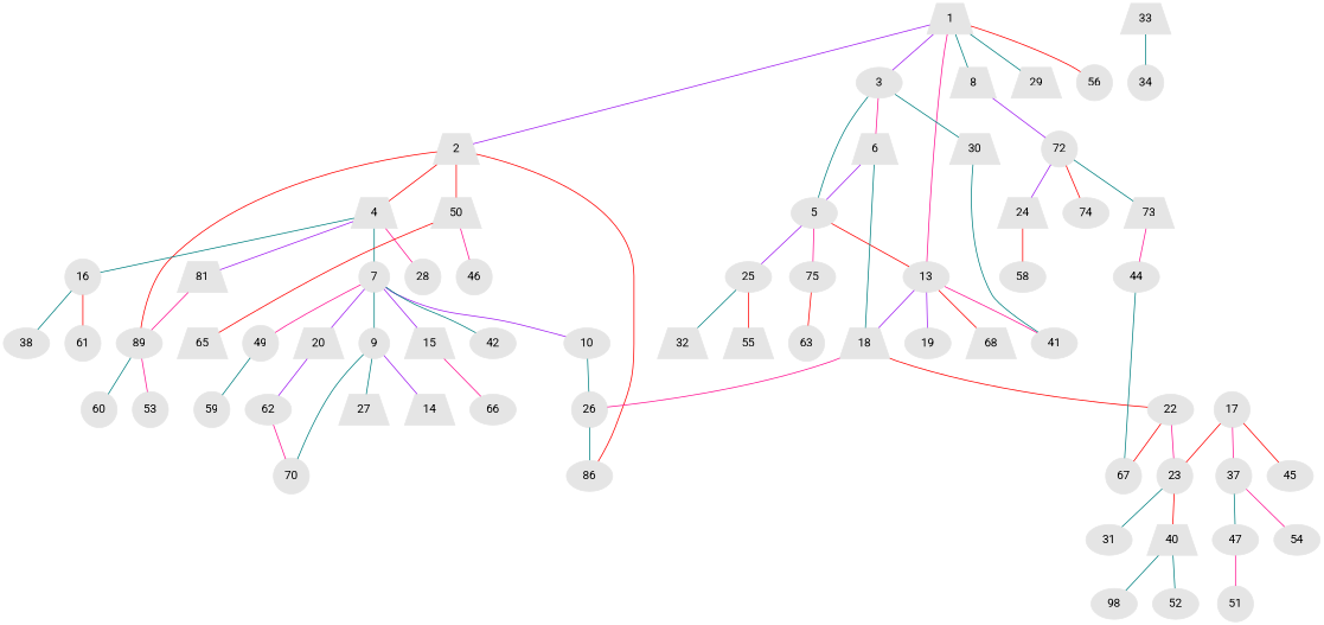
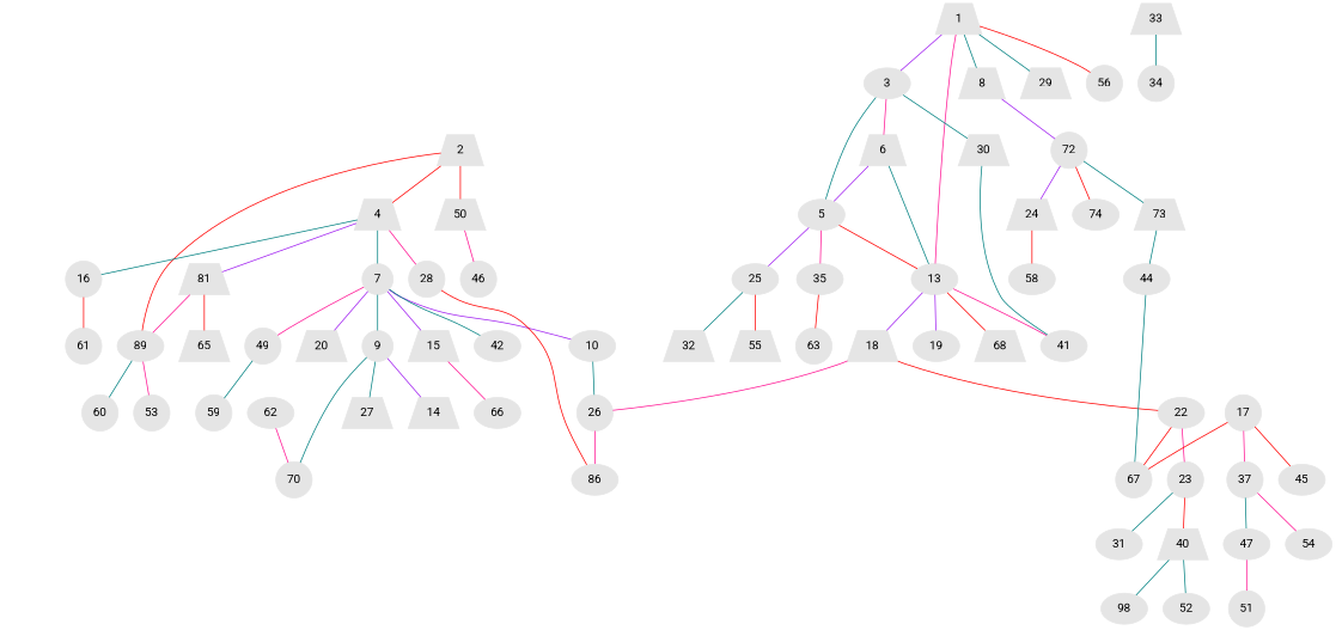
  graph {
    fontname=Roboto
    node [color=gray90 fontname=Roboto shape=ellipse style=filled]
    edge [color=teal fontname=Roboto]
    1 [shape=trapezium]
    2 [shape=trapezium]
    3
    8 [shape=trapezium]
    13
    29 [shape=trapezium]
    56 [shape=circle]
    4 [shape=trapezium]
    n9 [label=86]
    n10 [label=89]
    50 [shape=trapezium]
    5
    6 [shape=trapezium]
    30 [shape=trapezium]
    n15 [label=72 shape=circle]
    18 [shape=trapezium]
    19
    41
    68 [shape=trapezium]
    7 [shape=circle]
    16 [shape=circle]
    n22 [label=81 shape=trapezium]
    28 [shape=circle]
    53 [shape=circle]
    60 [shape=circle]
    46 [shape=circle]
    65 [shape=trapezium]
    25
-   35 [label=75]
+   35
    9 [shape=circle]
    10
    15 [shape=trapezium]
    20 [shape=trapezium]
    49 [shape=circle]
    42
-   38
    61 [shape=circle]
    32 [shape=trapezium]
    55 [shape=trapezium]
    63 [shape=circle]
    26 [shape=circle]
    22
    33 [shape=trapezium]
    34 [shape=circle]
    14 [shape=trapezium]
    27 [shape=trapezium]
    70 [shape=circle]
    66
    62
    59 [shape=circle]
    24 [shape=trapezium]
    n52 [label=73 shape=trapezium]
    n53 [label=74]
    58
    44
    17 [shape=circle]
    23 [shape=circle]
    37 [shape=circle]
    45
    31
    40 [shape=trapezium]
    47
    54
    67 [shape=circle]
    52
    n66 [label=98]
    51 [shape=circle]
-   1 -- 2 [color=purple]
    1 -- 3 [color=purple]
    1 -- 8
    1 -- 13 [color=deeppink]
    1 -- 29
    1 -- 56 [color=red]
    2 -- 4 [color=red]
-   2 -- n9 [color=red]
+   28 -- n9 [color=red]
    2 -- n10 [color=red]
    2 -- 50 [color=red]
    3 -- 5
    3 -- 6 [color=deeppink]
    3 -- 30
    8 -- n15 [color=purple]
    13 -- 18 [color=purple]
    13 -- 19 [color=purple]
    13 -- 41 [color=deeppink]
    13 -- 68 [color=red]
    4 -- 7
    4 -- 16
    4 -- n22 [color=purple]
    4 -- 28 [color=deeppink]
    n10 -- 53 [color=deeppink]
    n10 -- 60
    50 -- 46 [color=deeppink]
-   50 -- 65 [color=red]
+   n22 -- 65 [color=red]
    5 -- 13 [color=red]
    5 -- 25 [color=purple]
    5 -- 35 [color=deeppink]
    6 -- 5 [color=purple]
-   6 -- 18
+   6 -- 13
    30 -- 41
    n15 -- 24 [color=purple]
    n15 -- n52
    n15 -- n53 [color=red]
    18 -- 26 [color=deeppink]
    18 -- 22 [color=red]
    7 -- 9
    7 -- 10 [color=purple]
    7 -- 15 [color=purple]
    7 -- 20 [color=purple]
    7 -- 49 [color=deeppink]
    7 -- 42
-   16 -- 38
    16 -- 61 [color=red]
    n22 -- n10 [color=deeppink]
    25 -- 32
    25 -- 55 [color=red]
    35 -- 63 [color=red]
    9 -- 14 [color=purple]
    9 -- 27
    9 -- 70
    10 -- 26
    15 -- 66 [color=deeppink]
-   20 -- 62 [color=purple]
    49 -- 59
-   26 -- n9
+   26 -- n9 [color=deeppink]
    22 -- 23 [color=deeppink]
    22 -- 67 [color=red]
    33 -- 34
    62 -- 70 [color=deeppink]
    24 -- 58 [color=red]
-   n52 -- 44 [color=deeppink]
+   n52 -- 44
    44 -- 67
-   17 -- 23 [color=red]
+   17 -- 67 [color=red]
    17 -- 37 [color=deeppink]
    17 -- 45 [color=red]
    23 -- 31
    23 -- 40 [color=red]
    37 -- 47
    37 -- 54 [color=deeppink]
    40 -- 52
    40 -- n66
    47 -- 51 [color=deeppink]
  }
